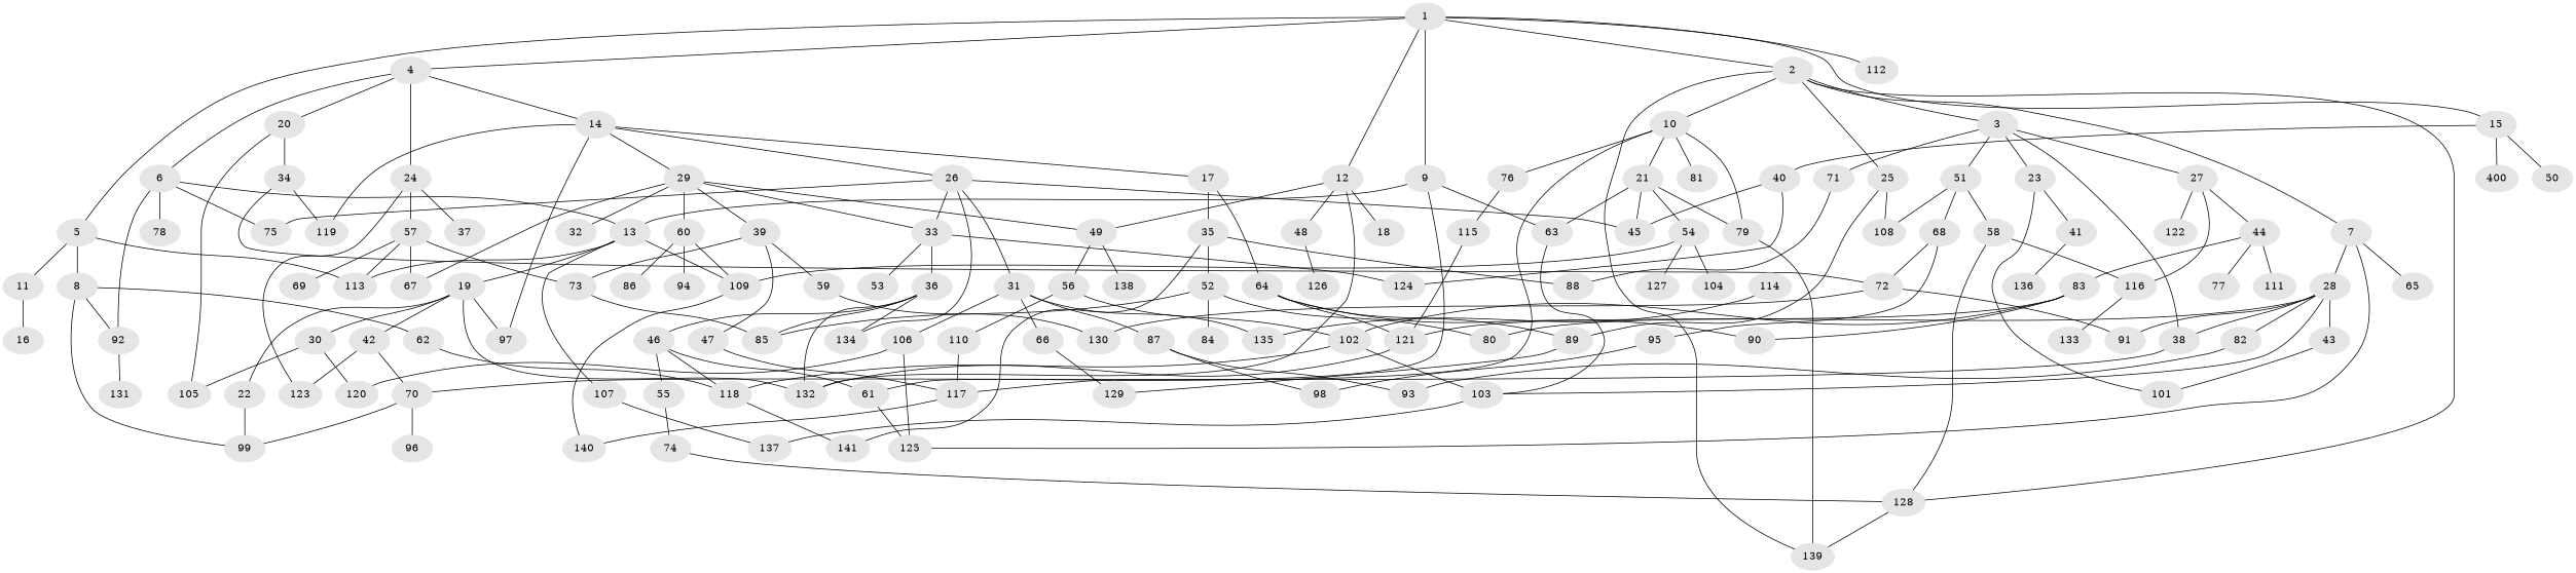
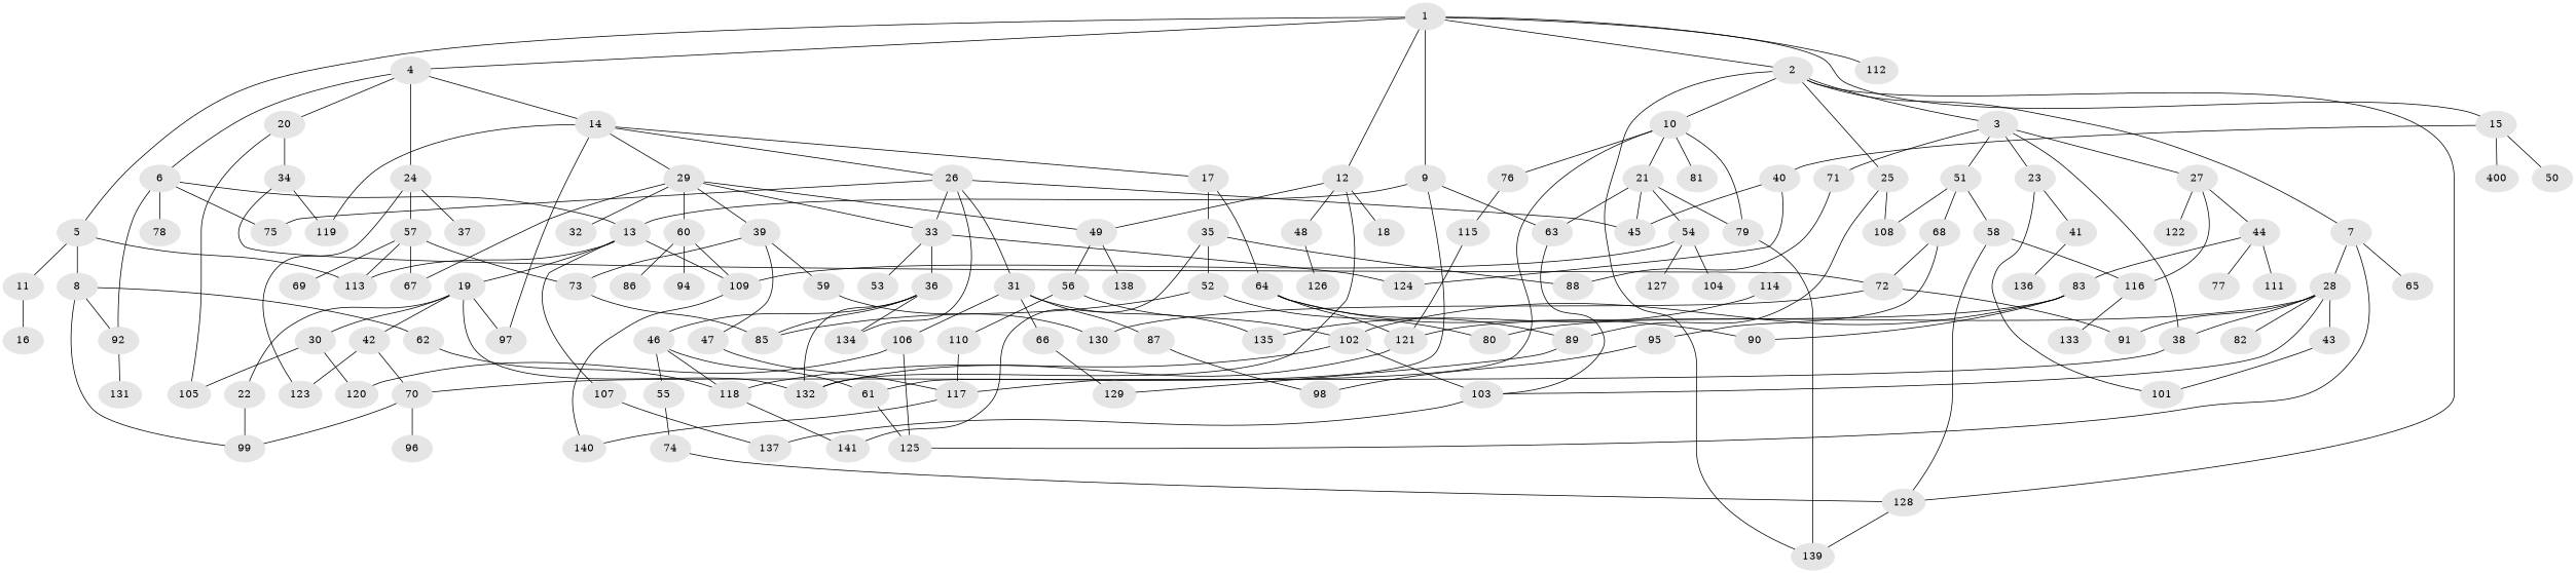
  graph {
    node [color=gray90 style=filled]
    1
    2
    4
    5
    9
    12
    15
    112
    3
    7
    10
    25
    128
    139
    6
    14
    20
    24
    8
    11
    113
    13
    61
    63
    18
    48
    49
    132
    40
    50
    n31 [label=400]
    23
    27
    38
    51
    71
    28
    65
    125
    21
    76
    79
    81
    117
    89
    108
    41
    101
    44
    116
    122
    70
    58
    68
    88
    75
    78
    92
    17
    26
    29
    97
    119
    34
    105
    37
    57
    123
    62
    99
    16
    19
    107
    109
    131
    43
    80
    82
    91
    103
    118
    45
    54
    115
    140
    126
    56
    138
    22
    30
    42
    137
    35
    64
    31
    33
    134
    32
    39
    60
    67
    124
    52
    141
    90
    121
    120
    72
    104
    127
    136
    73
    69
    129
    66
    87
    106
    135
    36
    53
    77
    83
    111
    133
-   93
    47
    59
    86
    94
    98
    46
    85
    130
-   84
    55
    96
    114
    102
    74
    110
    95
    1 -- 2
    1 -- 4
    1 -- 5
    1 -- 9
    1 -- 12
    1 -- 15
    1 -- 112
    2 -- 3
    2 -- 7
    2 -- 10
    2 -- 25
    2 -- 128
    2 -- 139
    4 -- 6
    4 -- 14
    4 -- 20
    4 -- 24
    5 -- 8
    5 -- 11
    5 -- 113
    9 -- 13
    9 -- 61
    9 -- 63
    12 -- 18
    12 -- 48
    12 -- 49
    12 -- 132
    15 -- 40
    15 -- 50
    15 -- n31
    3 -- 23
    3 -- 27
    3 -- 38
    3 -- 51
    3 -- 71
    7 -- 28
    7 -- 65
    7 -- 125
    10 -- 21
    10 -- 76
    10 -- 79
    10 -- 81
    10 -- 117
    25 -- 89
    25 -- 108
    128 -- 139
    6 -- 13
    6 -- 75
    6 -- 78
    6 -- 92
    14 -- 17
    14 -- 26
    14 -- 29
    14 -- 97
    14 -- 119
    20 -- 34
    20 -- 105
    24 -- 37
    24 -- 57
    24 -- 123
    8 -- 92
    8 -- 62
    8 -- 99
    11 -- 16
    13 -- 113
    13 -- 19
    13 -- 107
    13 -- 109
    61 -- 125
    63 -- 103
    48 -- 126
    49 -- 56
    49 -- 138
    40 -- 45
    40 -- 124
    23 -- 41
    23 -- 101
    27 -- 44
    27 -- 116
    27 -- 122
    38 -- 70
    51 -- 108
    51 -- 58
    51 -- 68
    71 -- 88
    28 -- 38
    28 -- 43
    28 -- 80
    28 -- 82
    28 -- 91
    28 -- 103
    21 -- 63
    21 -- 79
    21 -- 45
    21 -- 54
    76 -- 115
    79 -- 139
    117 -- 140
    89 -- 129
    41 -- 136
    44 -- 77
    44 -- 83
    44 -- 111
    116 -- 133
    70 -- 99
    70 -- 96
    58 -- 128
    58 -- 116
    68 -- 72
    68 -- 95
    92 -- 131
    17 -- 35
    17 -- 64
    26 -- 75
    26 -- 45
    26 -- 31
    26 -- 33
    26 -- 134
    29 -- 49
    29 -- 33
    29 -- 32
    29 -- 39
    29 -- 60
    29 -- 67
    34 -- 119
    34 -- 72
    57 -- 113
    57 -- 67
    57 -- 73
    57 -- 69
    62 -- 118
    19 -- 132
    19 -- 97
    19 -- 22
    19 -- 30
    19 -- 42
    107 -- 137
    109 -- 140
    43 -- 101
-   82 -- 93
    103 -- 137
    118 -- 141
    54 -- 109
    54 -- 104
    54 -- 127
    115 -- 121
    56 -- 102
    56 -- 110
    22 -- 99
    30 -- 105
    30 -- 120
    42 -- 70
    42 -- 123
    35 -- 88
    35 -- 52
    35 -- 141
    64 -- 89
    64 -- 90
    64 -- 121
    31 -- 66
    31 -- 87
    31 -- 106
    31 -- 135
    33 -- 124
    33 -- 36
    33 -- 53
    39 -- 73
    39 -- 47
    39 -- 59
    60 -- 109
    60 -- 86
    60 -- 94
    52 -- 80
    52 -- 85
-   52 -- 84
    121 -- 132
    72 -- 91
    72 -- 130
    73 -- 85
    66 -- 129
-   87 -- 93
    87 -- 98
    106 -- 125
    106 -- 120
    36 -- 132
    36 -- 134
    36 -- 46
    36 -- 85
    83 -- 90
    83 -- 121
    83 -- 102
    47 -- 117
    59 -- 130
    46 -- 61
    46 -- 118
    46 -- 55
    55 -- 74
    114 -- 135
    102 -- 103
    102 -- 118
    74 -- 128
    110 -- 117
    95 -- 98
  }
